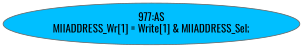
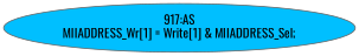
  strict digraph {
    rankdir=LR
    fontname=Oswald
-   n1 [ast="<pyverilog.vparser.ast.Assign object at 0x7fbdee0e2410>" def_var="['MIIADDRESS_Wr']" fillcolor=deepskyblue label="977:AS\nMIIADDRESS_Wr[1] = Write[1] & MIIADDRESS_Sel;" statements="[]" style=filled typ=Assign use_var="['Write', 'MIIADDRESS_Sel']" color=gray40 fontname=Oswald]
+   n1 [ast="<pyverilog.vparser.ast.Assign object at 0x7fbdee0e2410>" def_var="['MIIADDRESS_Wr']" fillcolor=deepskyblue label="917:AS\nMIIADDRESS_Wr[1] = Write[1] & MIIADDRESS_Sel;" statements="[]" style=filled typ=Assign use_var="['Write', 'MIIADDRESS_Sel']" color=gray40 fontname=Oswald]
  }
